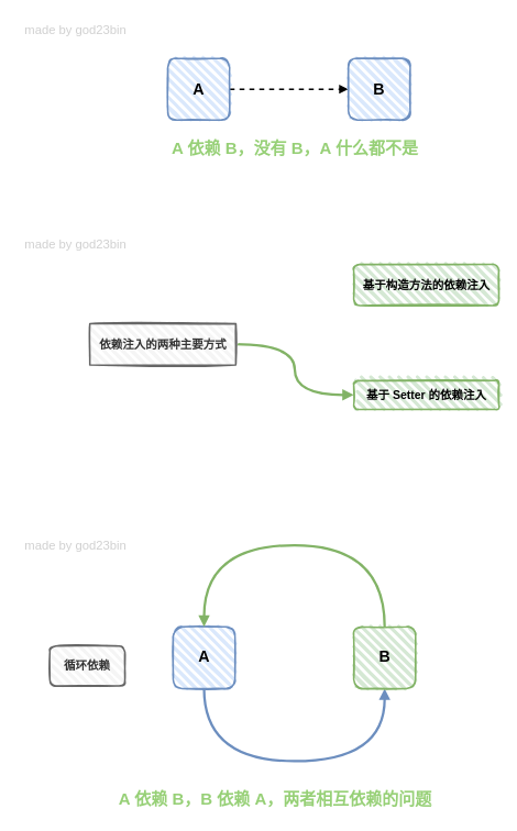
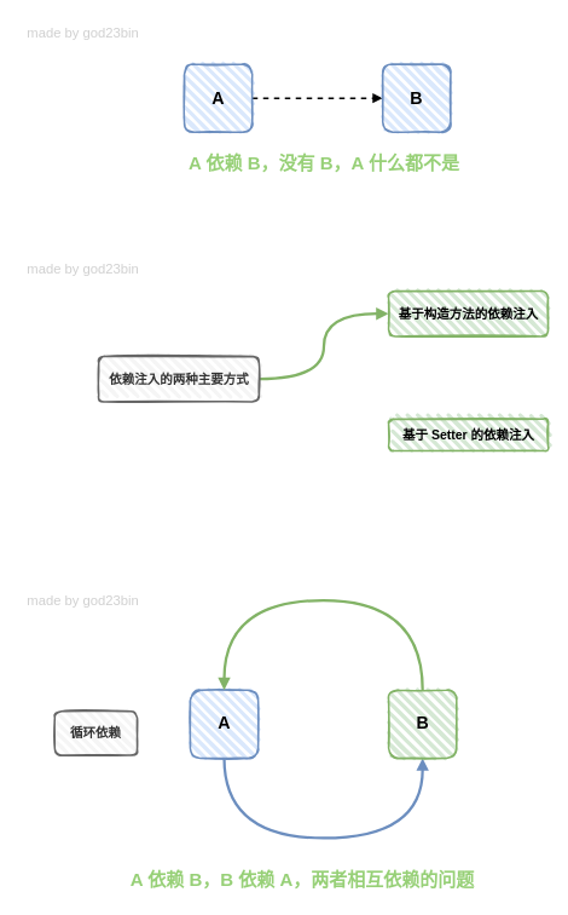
  <mxCell id="0" />
  <mxCell id="1" parent="0" />
  <mxCell id="2" style="edgeStyle=orthogonalEdgeStyle;rounded=0;orthogonalLoop=1;jettySize=auto;html=1;entryX=0;entryY=0.5;entryDx=0;entryDy=0;strokeWidth=2;endArrow=block;endFill=1;dashed=1;" edge="1" parent="1" source="3" target="4"><mxGeometry relative="1" as="geometry" /></mxCell>
  <mxCell id="3" value="&lt;font style=&quot;font-size: 19px;&quot;&gt;&lt;b&gt;A&lt;/b&gt;&lt;/font&gt;" style="rounded=1;whiteSpace=wrap;html=1;strokeWidth=2;fillWeight=4;hachureGap=8;hachureAngle=45;fillColor=#dae8fc;sketch=1;strokeColor=#6c8ebf;" vertex="1" parent="1"><mxGeometry x="203" y="70" width="75" height="75" as="geometry" /></mxCell>
  <mxCell id="4" value="&lt;span style=&quot;font-size: 19px;&quot;&gt;&lt;b&gt;B&lt;br&gt;&lt;/b&gt;&lt;/span&gt;" style="rounded=1;whiteSpace=wrap;html=1;strokeWidth=2;fillWeight=4;hachureGap=8;hachureAngle=45;fillColor=#dae8fc;sketch=1;strokeColor=#6c8ebf;" vertex="1" parent="1"><mxGeometry x="422" y="70" width="75" height="75" as="geometry" /></mxCell>
  <mxCell id="5" value="&lt;font color=&quot;#97d077&quot; style=&quot;font-size: 20px;&quot;&gt;&lt;b&gt;A 依赖 B，没有 B，A 什么都不是&lt;/b&gt;&lt;/font&gt;" style="text;html=1;align=center;verticalAlign=middle;resizable=0;points=[];autosize=1;strokeColor=none;fillColor=none;" vertex="1" parent="1"><mxGeometry x="198" y="160" width="317" height="36" as="geometry" /></mxCell>
  <mxCell id="6" value="&lt;font style=&quot;font-size: 15px;&quot; color=&quot;#666666&quot;&gt;made by god23bin&lt;/font&gt;" style="text;html=1;align=center;verticalAlign=middle;resizable=0;points=[];autosize=1;strokeColor=none;fillColor=none;opacity=50;textOpacity=30;rotation=0;" vertex="1" parent="1"><mxGeometry x="20" y="20" width="141" height="30" as="geometry" /></mxCell>
- <mxCell id="8" style="edgeStyle=orthogonalEdgeStyle;rounded=0;orthogonalLoop=1;jettySize=auto;html=1;entryX=0;entryY=0.5;entryDx=0;entryDy=0;curved=1;fillColor=#d5e8d4;strokeColor=#82b366;endArrow=block;endFill=1;strokeWidth=3;" edge="1" parent="1" source="9" target="11"><mxGeometry relative="1" as="geometry" /></mxCell>
- <mxCell id="9" value="&lt;font style=&quot;font-size: 14px;&quot;&gt;&lt;b&gt;依赖注入的两种主要方式&lt;/b&gt;&lt;/font&gt;" style="whiteSpace=wrap;html=1;strokeWidth=2;fillWeight=4;hachureGap=8;hachureAngle=45;sketch=1;fillColor=#f5f5f5;fontColor=#333333;strokeColor=#666666;rounded=0;" vertex="1" parent="1"><mxGeometry x="108.5" y="392" width="177" height="50" as="geometry" /></mxCell>
+ <mxCell id="7" style="edgeStyle=orthogonalEdgeStyle;rounded=0;orthogonalLoop=1;jettySize=auto;html=1;entryX=0;entryY=0.5;entryDx=0;entryDy=0;curved=1;fillColor=#d5e8d4;strokeColor=#82b366;endArrow=block;endFill=1;strokeWidth=3;" edge="1" parent="1" source="9" target="10"><mxGeometry relative="1" as="geometry" /></mxCell>
+ <mxCell id="9" value="&lt;font style=&quot;font-size: 14px;&quot;&gt;&lt;b&gt;依赖注入的两种主要方式&lt;/b&gt;&lt;/font&gt;" style="rounded=1;whiteSpace=wrap;html=1;strokeWidth=2;fillWeight=4;hachureGap=8;hachureAngle=45;sketch=1;fillColor=#f5f5f5;fontColor=#333333;strokeColor=#666666;" vertex="1" parent="1"><mxGeometry x="108.5" y="392" width="177" height="50" as="geometry" /></mxCell>
  <mxCell id="10" value="&lt;font style=&quot;font-size: 14px;&quot;&gt;&lt;b&gt;基于构造方法的依赖注入&lt;/b&gt;&lt;/font&gt;" style="rounded=1;whiteSpace=wrap;html=1;strokeWidth=2;fillWeight=4;hachureGap=8;hachureAngle=45;fillColor=#d5e8d4;sketch=1;strokeColor=#82b366;" vertex="1" parent="1"><mxGeometry x="428.5" y="320" width="176" height="50" as="geometry" /></mxCell>
  <mxCell id="11" value="&lt;font style=&quot;font-size: 14px;&quot;&gt;&lt;b&gt;基于 Setter 的依赖注入&lt;/b&gt;&lt;/font&gt;" style="rounded=1;whiteSpace=wrap;html=1;strokeWidth=2;fillWeight=4;hachureGap=8;hachureAngle=45;fillColor=#d5e8d4;sketch=1;strokeColor=#82b366;" vertex="1" parent="1"><mxGeometry x="428.5" y="461" width="176" height="35" as="geometry" /></mxCell>
  <mxCell id="12" value="&lt;font style=&quot;font-size: 15px;&quot; color=&quot;#666666&quot;&gt;made by god23bin&lt;/font&gt;" style="text;html=1;align=center;verticalAlign=middle;resizable=0;points=[];autosize=1;strokeColor=none;fillColor=none;opacity=50;textOpacity=30;rotation=0;" vertex="1" parent="1"><mxGeometry x="20" y="280" width="141" height="30" as="geometry" /></mxCell>
  <mxCell id="13" style="edgeStyle=orthogonalEdgeStyle;rounded=0;orthogonalLoop=1;jettySize=auto;html=1;exitX=0.5;exitY=1;exitDx=0;exitDy=0;entryX=0.5;entryY=1;entryDx=0;entryDy=0;curved=1;fillColor=#dae8fc;strokeColor=#6c8ebf;strokeWidth=3;endArrow=block;endFill=1;" edge="1" parent="1" source="14" target="16"><mxGeometry relative="1" as="geometry"><Array as="points"><mxPoint x="247.5" y="922.97" /><mxPoint x="465.5" y="922.97" /></Array></mxGeometry></mxCell>
  <mxCell id="14" value="&lt;font style=&quot;font-size: 19px;&quot;&gt;&lt;b&gt;A&lt;/b&gt;&lt;/font&gt;" style="rounded=1;whiteSpace=wrap;html=1;strokeWidth=2;fillWeight=4;hachureGap=8;hachureAngle=45;fillColor=#dae8fc;sketch=1;strokeColor=#6c8ebf;" vertex="1" parent="1"><mxGeometry x="209.5" y="759.97" width="75" height="75" as="geometry" /></mxCell>
  <mxCell id="15" style="edgeStyle=orthogonalEdgeStyle;rounded=0;orthogonalLoop=1;jettySize=auto;html=1;entryX=0.5;entryY=0;entryDx=0;entryDy=0;curved=1;fillColor=#d5e8d4;strokeColor=#82b366;strokeWidth=3;endArrow=block;endFill=1;" edge="1" parent="1" source="16" target="14"><mxGeometry relative="1" as="geometry"><Array as="points"><mxPoint x="465.5" y="660.97" /><mxPoint x="247.5" y="660.97" /></Array></mxGeometry></mxCell>
  <mxCell id="16" value="&lt;span style=&quot;font-size: 19px;&quot;&gt;&lt;b&gt;B&lt;br&gt;&lt;/b&gt;&lt;/span&gt;" style="rounded=1;whiteSpace=wrap;html=1;strokeWidth=2;fillWeight=4;hachureGap=8;hachureAngle=45;fillColor=#d5e8d4;sketch=1;strokeColor=#82b366;" vertex="1" parent="1"><mxGeometry x="428.5" y="759.97" width="75" height="75" as="geometry" /></mxCell>
  <mxCell id="17" value="&lt;font style=&quot;font-size: 15px;&quot; color=&quot;#666666&quot;&gt;made by god23bin&lt;/font&gt;" style="text;html=1;align=center;verticalAlign=middle;resizable=0;points=[];autosize=1;strokeColor=none;fillColor=none;opacity=50;textOpacity=30;rotation=0;" vertex="1" parent="1"><mxGeometry x="20" y="646" width="141" height="30" as="geometry" /></mxCell>
  <mxCell id="18" value="&lt;font style=&quot;font-size: 14px;&quot;&gt;&lt;b&gt;循环依赖&lt;/b&gt;&lt;/font&gt;" style="rounded=1;whiteSpace=wrap;html=1;strokeWidth=2;fillWeight=4;hachureGap=8;hachureAngle=45;sketch=1;fillColor=#f5f5f5;fontColor=#333333;strokeColor=#666666;" vertex="1" parent="1"><mxGeometry x="60" y="783.21" width="91" height="48.53" as="geometry" /></mxCell>
  <mxCell id="19" value="&lt;font color=&quot;#97d077&quot; style=&quot;font-size: 20px;&quot;&gt;&lt;b&gt;A 依赖 B，B 依赖 A，两者相互依赖的问题&lt;/b&gt;&lt;/font&gt;" style="text;html=1;align=center;verticalAlign=middle;resizable=0;points=[];autosize=1;strokeColor=none;fillColor=none;" vertex="1" parent="1"><mxGeometry x="134.5" y="950" width="397" height="36" as="geometry" /></mxCell>
